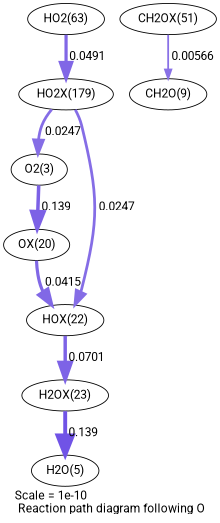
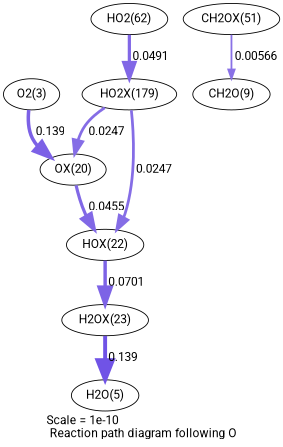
  digraph {
    fontname=Roboto
    label="Scale = 1e-10\l Reaction path diagram following O"
    node [fontname=Roboto]
    edge [arrowsize=1.6 color="0.7, 0.525, 0.9" fontname=Roboto penwidth=3.2]
    n1 [label="O2(3)"]
    n2 [label="OX(20)"]
    n3 [label="HOX(22)"]
    n4 [label="H2OX(23)"]
    n5 [label="H2O(5)"]
    n6 [label="HO2X(179)"]
    n7 [label="CH2OX(51)"]
    n8 [label="CH2O(9)"]
-   n9 [label="HO2(63)"]
+   n9 [label="HO2(62)"]
    n1 -> n2 [arrowsize=2.03 color="0.7, 0.577, 0.9" label=" 0.139" penwidth=4.06]
-   n2 -> n3 [arrowsize=1.83 color="0.7, 0.545, 0.9" label=" 0.0415" penwidth=3.67]
+   n2 -> n3 [arrowsize=1.83 color="0.7, 0.545, 0.9" label=" 0.0455" penwidth=3.67]
    n3 -> n4 [arrowsize=2 color="0.7, 0.57, 0.9" label=" 0.0701" penwidth=3.99]
    n4 -> n5 [arrowsize=2.26 color="0.7, 0.639, 0.9" label=" 0.139" penwidth=4.51]
-   n6 -> n1 [label=" 0.0247"]
+   n6 -> n2 [label=" 0.0247"]
    n6 -> n3 [label=" 0.0247"]
    n7 -> n8 [arrowsize=1.05 color="0.7, 0.506, 0.9" label=" 0.00566" penwidth=2.09]
    n9 -> n6 [arrowsize=1.86 color="0.7, 0.549, 0.9" label=" 0.0491" penwidth=3.72]
  }
